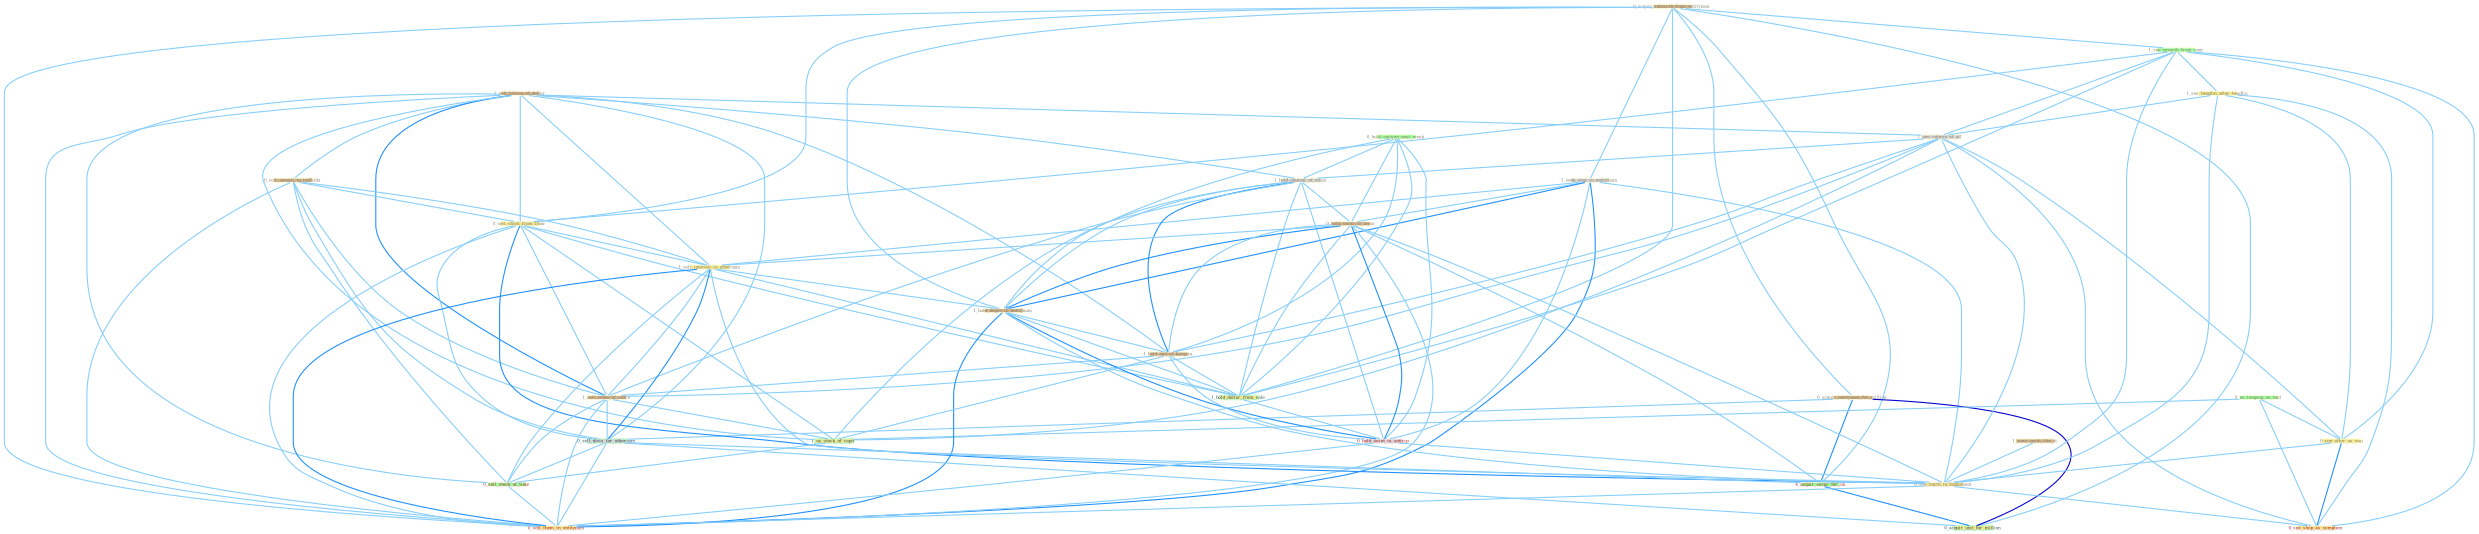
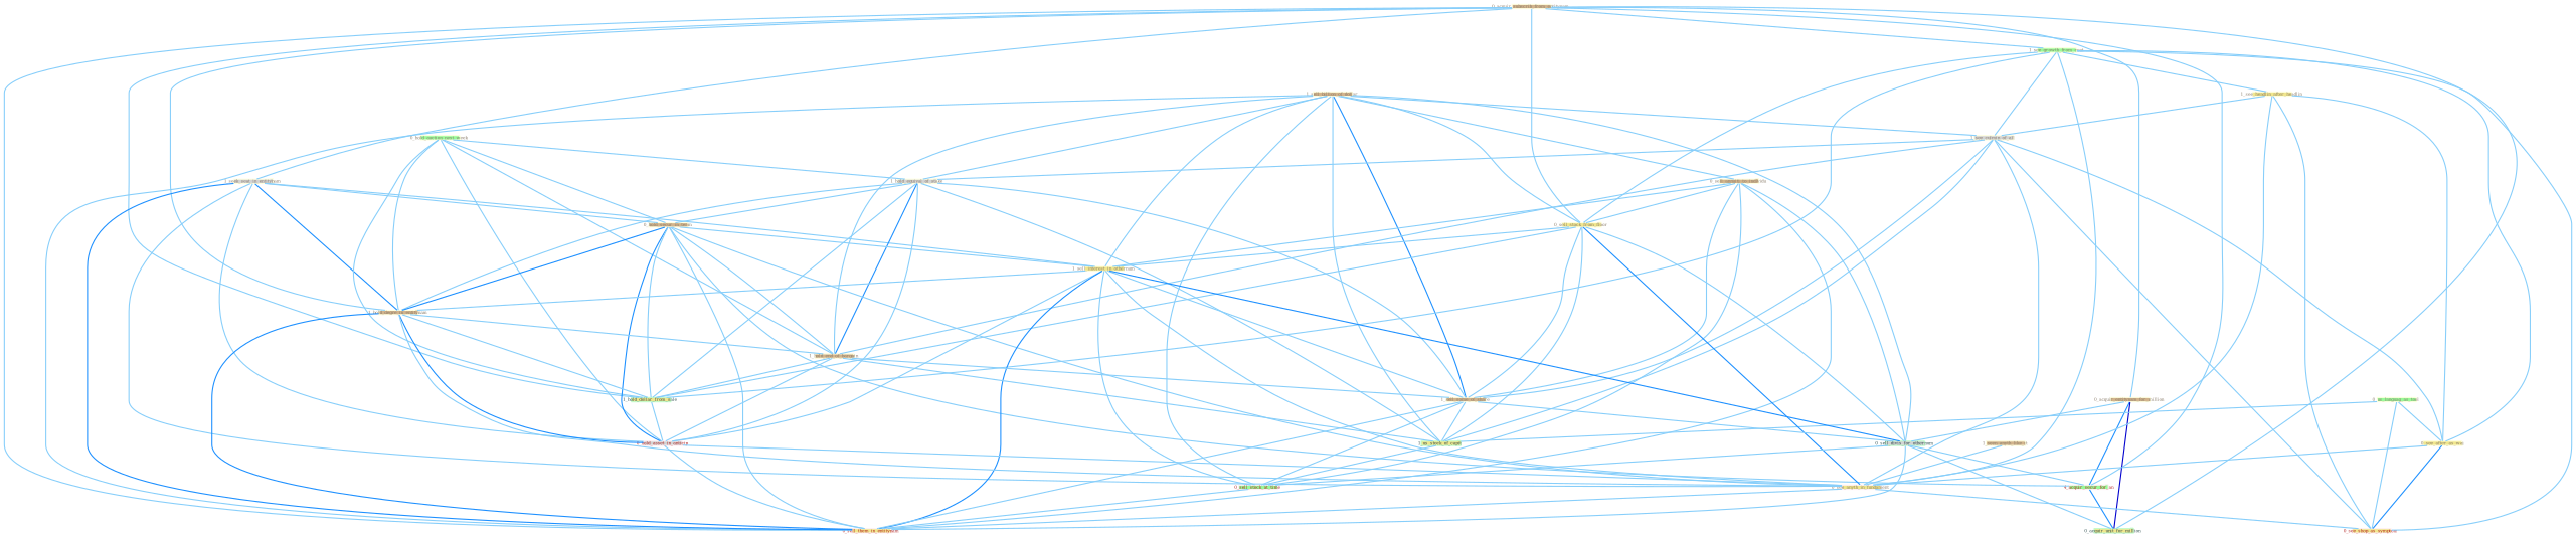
  graph {
    node [color="#ffffe0" fillcolor=khaki fixedsize=true fontcolor="#8b7d6b" fontsize=4 shape=note style=filled]
    edge [color="#87cefa" w=1]
    "0_acquir_subscrib_from_entitynam " [fillcolor=tan height=.06 width=.5]
    "1_sell_billion_of_dollar " [fillcolor=tan height=.06 width=.5]
    "1_seek_seat_in_entitynam " [fillcolor=lightgrey height=.06 shape=folder width=.5]
    "0_acquir_entitynam_for_million " [fillcolor=tan height=.06 width=.5]
    "1_seen_anyth_like_it " [fillcolor=tan height=.06 width=.5]
    "1_see_growth_from_coat " [fillcolor=palegreen height=.06 width=.5]
    "0_us_languag_as_tool " [fillcolor=palegreen height=.06 width=.5]
    "1_see_headlin_after_headlin " [height=.06 width=.5]
    "0_sell_annuiti_to_individu " [fillcolor=tan height=.06 shape=folder width=.5]
    "1_see_culmin_of_all " [fillcolor=lightgrey height=.06 width=.5]
    "0_hold_auction_next_week " [fillcolor=palegreen height=.06 width=.5]
    "1_hold_equival_of_stake " [fillcolor=lightgrey height=.06 shape=folder width=.5]
    "0_hold_secur_in_term " [fillcolor=tan height=.06 width=.5]
    "0_sell_stock_from_floor " [height=.06 shape=folder width=.5]
    "1_sell_interest_in_othernum " [height=.06 shape=folder width=.5]
    "1_hold_degre_in_entitynam " [fillcolor=tan height=.06 shape=folder width=.5]
    "1_hold_end_of_bargain " [fillcolor=tan height=.06 width=.5]
    "1_sell_some_of_share " [fillcolor=tan height=.06 shape=folder width=.5]
    n19 [height=.06 label="0_see_after_as_wai" width=.5]
    n20 [color="#fff0f5" fillcolor=palegreen fontcolor="#b22222" height=.06 label="4_acquir_secur_for_an" shape=folder width=.5]
    "0_hold_asset_in_anticip " [color="#fff0f5" fillcolor=lightgrey fontcolor="#b22222" height=.06 width=.5]
    "0_sell_stock_at_time " [color="#fff0f5" fillcolor=palegreen fontcolor="#b22222" height=.06 width=.5]
    "0_see_anyth_in_fundament " [color="#fff0f5" height=.06 width=.5]
    "0_see_shop_as_symptom " [color="#fff0f5" fontcolor="#b22222" height=.06 width=.5]
    "0_sell_them_in_entitynam " [color="#fff0f5" fontcolor="#b22222" height=.06 width=.5]
    "1_hold_dollar_from_sale " [color="#BDFCC9" fontcolor="#2f4f4f" height=.06 width=.5]
    "0_acquir_unit_for_million " [color="#BDFCC9" fontcolor="#2f4f4f" height=.06 shape=folder width=.5]
    "0_sell_divis_for_othernum " [color="#BDFCC9" fillcolor=lightgrey fontcolor="#2f4f4f" height=.06 width=.5]
    "1_us_stock_of_capit " [color="#BDFCC9" fontcolor="#2f4f4f" height=.06 shape=folder width=.5]
    subgraph sub_1 {
      "0_acquir_subscrib_from_entitynam "
      "1_sell_billion_of_dollar "
      "1_seek_seat_in_entitynam "
      "0_acquir_entitynam_for_million "
      "1_seen_anyth_like_it "
      "1_see_growth_from_coat "
      "0_us_languag_as_tool "
      "1_see_headlin_after_headlin "
      "0_sell_annuiti_to_individu "
      "1_see_culmin_of_all "
      "0_hold_auction_next_week "
      "1_hold_equival_of_stake "
      "0_hold_secur_in_term "
      "0_sell_stock_from_floor "
      "1_sell_interest_in_othernum "
      "1_hold_degre_in_entitynam "
      "1_hold_end_of_bargain "
      "1_sell_some_of_share "
      n19
    }
    subgraph sub_2 {
      n20
      "0_hold_asset_in_anticip "
      "0_sell_stock_at_time "
      "0_see_anyth_in_fundament "
      "0_see_shop_as_symptom "
      "0_sell_them_in_entitynam "
    }
    "0_acquir_subscrib_from_entitynam " -- "1_seek_seat_in_entitynam "
    "0_acquir_subscrib_from_entitynam " -- "0_acquir_entitynam_for_million "
    "0_acquir_subscrib_from_entitynam " -- "1_see_growth_from_coat "
    "0_acquir_subscrib_from_entitynam " -- "0_sell_stock_from_floor "
    "0_acquir_subscrib_from_entitynam " -- "1_hold_degre_in_entitynam "
    "0_acquir_subscrib_from_entitynam " -- n20
    "0_acquir_subscrib_from_entitynam " -- "0_sell_them_in_entitynam "
    "0_acquir_subscrib_from_entitynam " -- "1_hold_dollar_from_sale "
    "0_acquir_subscrib_from_entitynam " -- "0_acquir_unit_for_million "
    "1_sell_billion_of_dollar " -- "0_sell_annuiti_to_individu "
    "1_sell_billion_of_dollar " -- "1_see_culmin_of_all "
    "1_sell_billion_of_dollar " -- "1_hold_equival_of_stake "
    "1_sell_billion_of_dollar " -- "0_sell_stock_from_floor "
    "1_sell_billion_of_dollar " -- "1_sell_interest_in_othernum "
    "1_sell_billion_of_dollar " -- "1_hold_end_of_bargain "
    "1_sell_billion_of_dollar " -- "1_sell_some_of_share " [color="#1e90ff" w=2]
    "1_sell_billion_of_dollar " -- "0_sell_stock_at_time "
    "1_sell_billion_of_dollar " -- "0_sell_them_in_entitynam "
    "1_sell_billion_of_dollar " -- "0_sell_divis_for_othernum "
    "1_sell_billion_of_dollar " -- "1_us_stock_of_capit "
    "1_seek_seat_in_entitynam " -- "0_hold_secur_in_term "
    "1_seek_seat_in_entitynam " -- "1_sell_interest_in_othernum "
    "1_seek_seat_in_entitynam " -- "1_hold_degre_in_entitynam " [color="#1e90ff" w=2]
    "1_seek_seat_in_entitynam " -- "0_hold_asset_in_anticip "
    "1_seek_seat_in_entitynam " -- "0_see_anyth_in_fundament "
    "1_seek_seat_in_entitynam " -- "0_sell_them_in_entitynam " [color="#1e90ff" w=2]
    "0_acquir_entitynam_for_million " -- n20 [color="#1e90ff" w=2]
    "0_acquir_entitynam_for_million " -- "0_acquir_unit_for_million " [color="#0000cd" w=3]
    "0_acquir_entitynam_for_million " -- "0_sell_divis_for_othernum "
    "1_seen_anyth_like_it " -- "0_see_anyth_in_fundament "
    "1_see_growth_from_coat " -- "1_see_headlin_after_headlin "
    "1_see_growth_from_coat " -- "1_see_culmin_of_all "
    "1_see_growth_from_coat " -- "0_sell_stock_from_floor "
    "1_see_growth_from_coat " -- n19
    "1_see_growth_from_coat " -- "0_see_anyth_in_fundament "
    "1_see_growth_from_coat " -- "0_see_shop_as_symptom "
    "1_see_growth_from_coat " -- "1_hold_dollar_from_sale "
    "0_us_languag_as_tool " -- n19
    "0_us_languag_as_tool " -- "0_see_shop_as_symptom "
    "0_us_languag_as_tool " -- "1_us_stock_of_capit "
    "1_see_headlin_after_headlin " -- "1_see_culmin_of_all "
    "1_see_headlin_after_headlin " -- n19
    "1_see_headlin_after_headlin " -- "0_see_anyth_in_fundament "
    "1_see_headlin_after_headlin " -- "0_see_shop_as_symptom "
    "0_sell_annuiti_to_individu " -- "0_sell_stock_from_floor "
    "0_sell_annuiti_to_individu " -- "1_sell_interest_in_othernum "
    "0_sell_annuiti_to_individu " -- "1_sell_some_of_share "
    "0_sell_annuiti_to_individu " -- "0_sell_stock_at_time "
    "0_sell_annuiti_to_individu " -- "0_sell_them_in_entitynam "
    "0_sell_annuiti_to_individu " -- "0_sell_divis_for_othernum "
    "1_see_culmin_of_all " -- "1_hold_equival_of_stake "
    "1_see_culmin_of_all " -- "1_hold_end_of_bargain "
    "1_see_culmin_of_all " -- "1_sell_some_of_share "
    "1_see_culmin_of_all " -- n19
    "1_see_culmin_of_all " -- "0_see_anyth_in_fundament "
    "1_see_culmin_of_all " -- "0_see_shop_as_symptom "
    "1_see_culmin_of_all " -- "1_us_stock_of_capit "
    "0_hold_auction_next_week " -- "1_hold_equival_of_stake "
    "0_hold_auction_next_week " -- "0_hold_secur_in_term "
    "0_hold_auction_next_week " -- "1_hold_degre_in_entitynam "
    "0_hold_auction_next_week " -- "1_hold_end_of_bargain "
    "0_hold_auction_next_week " -- "0_hold_asset_in_anticip "
    "0_hold_auction_next_week " -- "1_hold_dollar_from_sale "
    "1_hold_equival_of_stake " -- "0_hold_secur_in_term "
    "1_hold_equival_of_stake " -- "1_hold_degre_in_entitynam "
    "1_hold_equival_of_stake " -- "1_hold_end_of_bargain " [color="#1e90ff" w=2]
    "1_hold_equival_of_stake " -- "1_sell_some_of_share "
    "1_hold_equival_of_stake " -- "0_hold_asset_in_anticip "
    "1_hold_equival_of_stake " -- "1_hold_dollar_from_sale "
    "1_hold_equival_of_stake " -- "1_us_stock_of_capit "
    "0_hold_secur_in_term " -- "1_sell_interest_in_othernum "
    "0_hold_secur_in_term " -- "1_hold_degre_in_entitynam " [color="#1e90ff" w=2]
    "0_hold_secur_in_term " -- "1_hold_end_of_bargain "
    "0_hold_secur_in_term " -- n20
    "0_hold_secur_in_term " -- "0_hold_asset_in_anticip " [color="#1e90ff" w=2]
    "0_hold_secur_in_term " -- "0_see_anyth_in_fundament "
    "0_hold_secur_in_term " -- "0_sell_them_in_entitynam "
    "0_hold_secur_in_term " -- "1_hold_dollar_from_sale "
    "0_sell_stock_from_floor " -- "1_sell_interest_in_othernum "
    "0_sell_stock_from_floor " -- "1_sell_some_of_share "
    "0_sell_stock_from_floor " -- "0_see_anyth_in_fundament " [color="#1e90ff" w=2]
-   "0_sell_stock_from_floor " -- "0_sell_them_in_entitynam "
    "0_sell_stock_from_floor " -- "1_hold_dollar_from_sale "
    "0_sell_stock_from_floor " -- "0_sell_divis_for_othernum "
    "0_sell_stock_from_floor " -- "1_us_stock_of_capit "
    "1_sell_interest_in_othernum " -- "1_hold_degre_in_entitynam "
    "1_sell_interest_in_othernum " -- "1_sell_some_of_share "
-   "1_sell_interest_in_othernum " -- "1_hold_dollar_from_sale "
+   "1_sell_interest_in_othernum " -- "0_hold_asset_in_anticip "
    "1_sell_interest_in_othernum " -- "0_sell_stock_at_time "
    "1_sell_interest_in_othernum " -- "0_see_anyth_in_fundament "
    "1_sell_interest_in_othernum " -- "0_sell_them_in_entitynam " [color="#1e90ff" w=2]
    "1_sell_interest_in_othernum " -- "0_sell_divis_for_othernum " [color="#1e90ff" w=2]
    "1_hold_degre_in_entitynam " -- "1_hold_end_of_bargain "
    "1_hold_degre_in_entitynam " -- "0_hold_asset_in_anticip " [color="#1e90ff" w=2]
    "1_hold_degre_in_entitynam " -- "0_see_anyth_in_fundament "
    "1_hold_degre_in_entitynam " -- "0_sell_them_in_entitynam " [color="#1e90ff" w=2]
    "1_hold_degre_in_entitynam " -- "1_hold_dollar_from_sale "
    "1_hold_end_of_bargain " -- "1_sell_some_of_share "
    "1_hold_end_of_bargain " -- "0_hold_asset_in_anticip "
    "1_hold_end_of_bargain " -- "1_hold_dollar_from_sale "
    "1_hold_end_of_bargain " -- "1_us_stock_of_capit "
    "1_sell_some_of_share " -- "0_sell_stock_at_time "
    "1_sell_some_of_share " -- "0_sell_them_in_entitynam "
    "1_sell_some_of_share " -- "0_sell_divis_for_othernum "
    "1_sell_some_of_share " -- "1_us_stock_of_capit "
    n19 -- "0_see_anyth_in_fundament "
    n19 -- "0_see_shop_as_symptom " [color="#1e90ff" w=2]
    n20 -- "0_acquir_unit_for_million " [color="#1e90ff" w=2]
    "0_hold_asset_in_anticip " -- "0_see_anyth_in_fundament "
    "0_hold_asset_in_anticip " -- "0_sell_them_in_entitynam "
    "0_sell_stock_at_time " -- "0_sell_them_in_entitynam "
    "0_see_anyth_in_fundament " -- "0_see_shop_as_symptom "
    "0_see_anyth_in_fundament " -- "0_sell_them_in_entitynam "
    "1_hold_dollar_from_sale " -- "0_hold_asset_in_anticip "
    "0_sell_divis_for_othernum " -- n20
    "0_sell_divis_for_othernum " -- "0_sell_stock_at_time "
    "0_sell_divis_for_othernum " -- "0_sell_them_in_entitynam "
    "0_sell_divis_for_othernum " -- "0_acquir_unit_for_million "
    "1_us_stock_of_capit " -- "0_sell_stock_at_time "
  }
